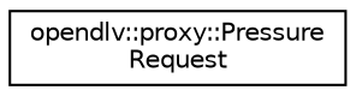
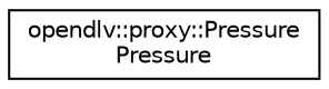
  digraph {
    rankdir=LR
-   n1 [color=black fillcolor=white fontname=Helvetica fontsize=10 height=0.2 label="opendlv::proxy::Pressure\lRequest" shape=record style=filled width=0.4]
+   n1 [color=black fillcolor=white fontname=Helvetica fontsize=10 height=0.2 label="opendlv::proxy::Pressure\lPressure" shape=record style=filled width=0.4]
  }
